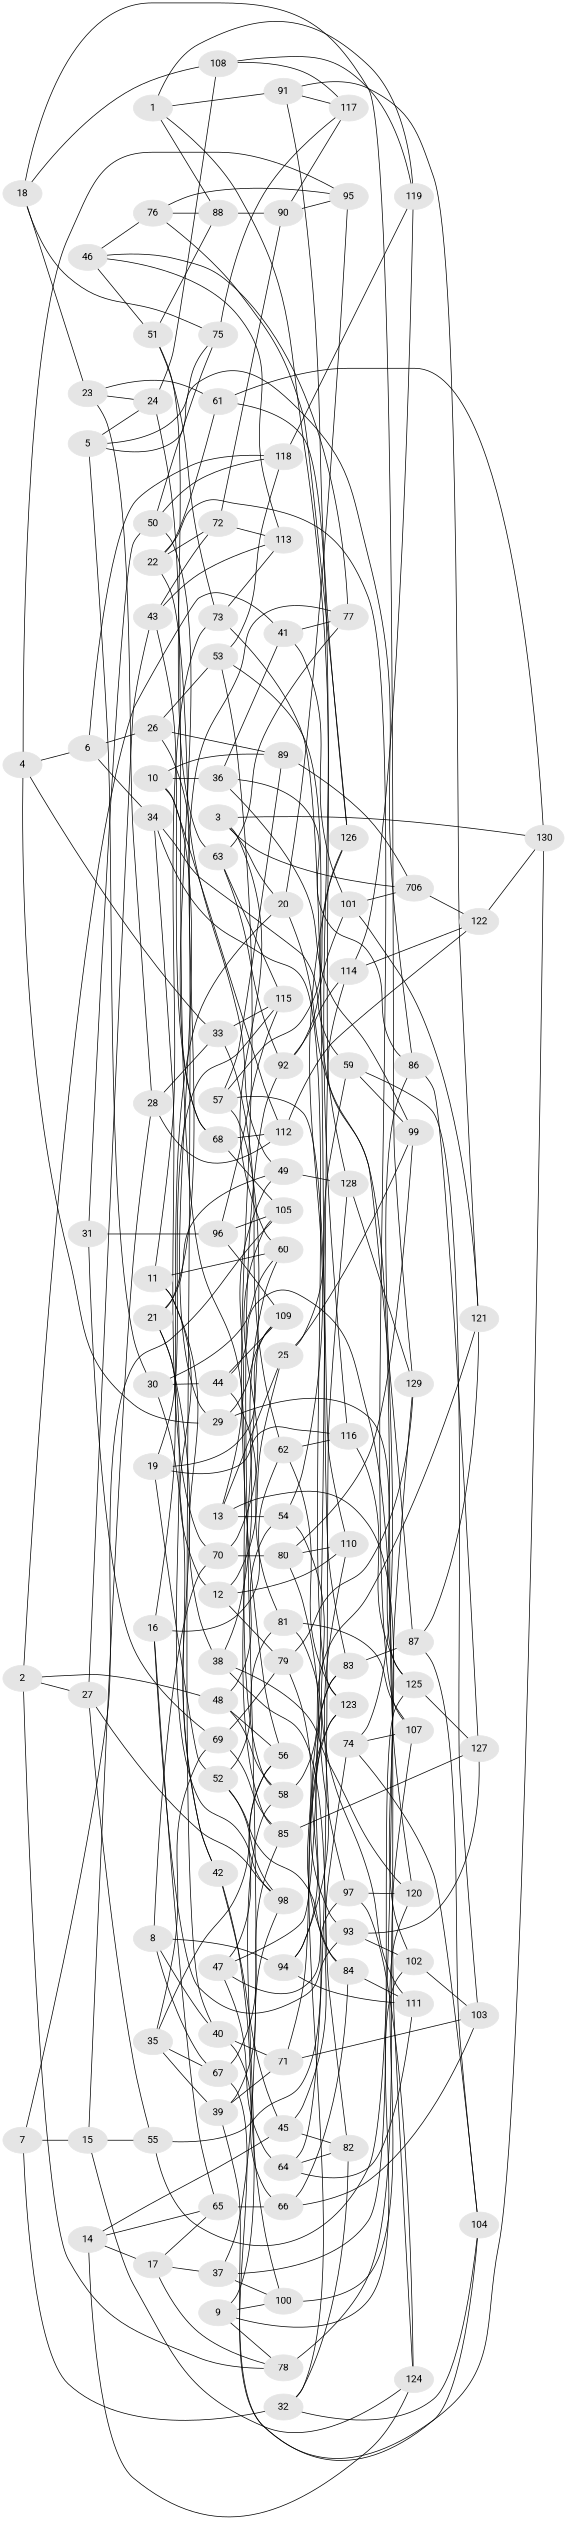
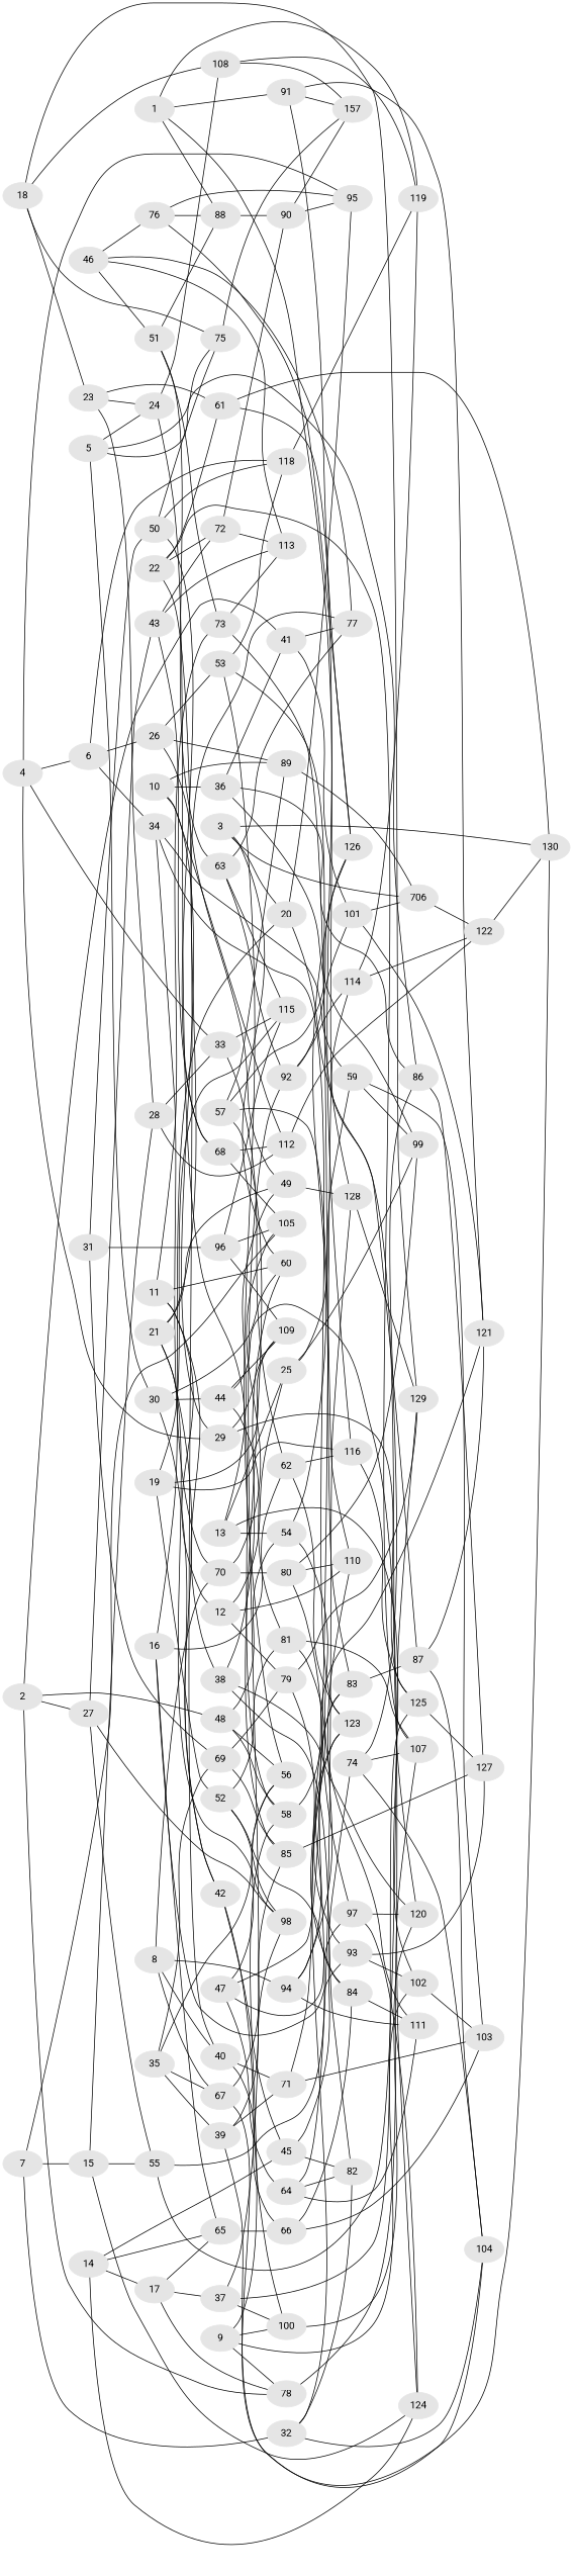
  graph {
    fontname=Roboto
    rankdir=LR
    node [color=gray90 fontname=Roboto style=filled]
    edge [fontname=Roboto]
    1
    88
    91
    116
    119
    90
    126
    121
-   117
+   117 [label=157]
    125
    2
    27
    41
    48
    78
    55
    98
    43
    77
    101
    58
    54
    56
    107
    3
    20
    60
    n28 [label=706]
    130
    95
    87
    122
    4
    6
    29
    33
    26
    34
    118
    109
    62
    115
    5
    24
    30
    75
    86
    108
    42
    44
    127
    89
    49
    53
    70
    59
    123
    7
    15
    32
    105
    124
    28
    31
    50
    69
    96
    82
    104
    8
    40
    67
    94
    71
    66
    85
    80
    110
    111
    9
    100
    102
    120
    103
    10
    36
    112
    99
    11
    12
    38
    73
    25
    79
    113
    83
    129
    84
    13
    128
    14
    17
    45
    65
    37
    74
    16
    93
    92
    18
    23
    61
    19
    52
    81
    21
    22
    72
    68
    35
    39
    114
    46
    51
    76
    63
    47
    64
    97
    57
    1 -- 88
    1 -- 91
    1 -- 116
    1 -- 119
    88 -- 90
    91 -- 126
    91 -- 121
    91 -- 117
    116 -- 125
    90 -- 117
    90 -- 95
    125 -- 127
    2 -- 27
    2 -- 41
    2 -- 48
    2 -- 78
    27 -- 55
    27 -- 98
    27 -- 43
    41 -- 77
    41 -- 101
    48 -- 58
    48 -- 54
    48 -- 56
    78 -- 107
    55 -- 83
    55 -- 129
    43 -- 113
    43 -- 72
    43 -- 68
    101 -- 121
    101 -- n28
    58 -- 121
    54 -- 126
    54 -- 111
    3 -- 20
    3 -- 60
    3 -- n28
    3 -- 130
    20 -- 95
    20 -- 87
    n28 -- 122
    87 -- 121
    87 -- 104
    122 -- 130
    4 -- 95
    4 -- 6
    4 -- 29
    4 -- 33
    6 -- 26
    6 -- 34
    6 -- 118
    29 -- 125
    29 -- 109
    33 -- 62
    33 -- 115
    26 -- 89
    26 -- 49
    26 -- 53
    34 -- 70
    34 -- 59
    34 -- 123
    118 -- 119
    62 -- 116
    62 -- 123
    5 -- 24
    5 -- 30
    5 -- 75
    5 -- 86
    24 -- 58
    24 -- 108
    30 -- 60
    30 -- 42
    30 -- 44
    75 -- 117
    86 -- 127
    108 -- 119
    108 -- 117
    42 -- 100
    42 -- 45
    44 -- 109
    44 -- 124
    44 -- 81
    89 -- n28
    49 -- 128
    53 -- 56
    53 -- 118
    53 -- 120
    70 -- 105
    70 -- 80
    59 -- 103
    59 -- 99
    7 -- 15
    7 -- 32
    7 -- 105
    15 -- 55
    15 -- 124
    15 -- 28
    32 -- 123
    32 -- 82
    32 -- 104
    28 -- 33
    28 -- 112
    31 -- 50
    31 -- 69
    31 -- 96
    50 -- 118
    50 -- 75
    50 -- 68
    69 -- 85
    69 -- 79
    96 -- 109
    96 -- 115
    96 -- 105
    8 -- 70
    8 -- 40
    8 -- 67
    8 -- 94
    40 -- 71
    40 -- 66
    67 -- 130
    67 -- 85
    94 -- 123
    94 -- 110
    94 -- 111
    71 -- 103
    71 -- 83
    66 -- 103
    66 -- 84
    85 -- 127
    80 -- 110
    80 -- 99
    80 -- 97
    9 -- 78
    9 -- 58
    9 -- 100
    9 -- 102
    100 -- 120
    102 -- 103
    10 -- 29
    10 -- 89
    10 -- 36
    10 -- 112
    36 -- 41
    36 -- 86
    36 -- 99
    112 -- 122
    11 -- 60
    11 -- 12
    11 -- 38
    11 -- 73
    12 -- 110
    12 -- 25
    12 -- 79
    38 -- 60
    38 -- 82
    38 -- 120
    73 -- 113
    73 -- 83
    25 -- 59
    25 -- 99
    79 -- 129
    79 -- 84
    83 -- 87
    84 -- 111
    13 -- 54
    13 -- 49
    13 -- 102
    13 -- 25
    128 -- 129
    14 -- 124
    14 -- 17
    14 -- 45
    14 -- 65
    17 -- 78
    17 -- 65
    17 -- 37
    45 -- 82
    45 -- 74
    65 -- 66
    37 -- 125
    37 -- 100
    37 -- 92
    74 -- 107
    74 -- 86
    74 -- 104
    16 -- 20
    16 -- 62
    16 -- 65
    16 -- 93
    93 -- 127
    93 -- 102
    92 -- 101
    92 -- 114
    18 -- 75
    18 -- 108
    18 -- 129
    18 -- 23
    23 -- 24
    23 -- 28
    23 -- 61
    61 -- 130
    61 -- 128
    19 -- 116
    19 -- 109
    19 -- 115
    19 -- 52
    52 -- 98
    52 -- 84
    52 -- 81
    81 -- 107
    81 -- 93
    21 -- 98
    21 -- 77
    21 -- 42
    21 -- 49
    22 -- 107
    22 -- 40
    22 -- 61
    22 -- 72
    72 -- 90
    72 -- 113
    68 -- 105
    68 -- 112
    35 -- 56
    35 -- 69
    35 -- 67
    35 -- 39
    39 -- 98
    39 -- 104
    39 -- 71
    114 -- 119
    114 -- 122
    46 -- 77
    46 -- 113
    46 -- 51
    46 -- 76
    51 -- 88
    51 -- 73
    51 -- 63
    76 -- 88
    76 -- 126
    76 -- 95
    63 -- 77
    63 -- 115
    63 -- 92
    47 -- 56
    47 -- 114
    47 -- 64
    47 -- 97
    64 -- 82
    64 -- 111
    64 -- 128
    97 -- 124
    97 -- 120
    57 -- 126
    57 -- 89
    57 -- 85
    57 -- 110
  }
